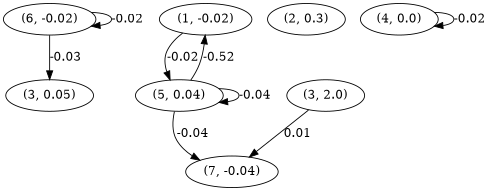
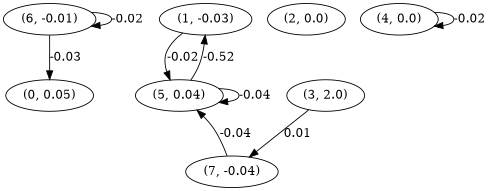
  digraph {
-   n1 [label="(3, 0.05)"]
-   n2 [label="(1, -0.02)"]
+   n1 [label="(0, 0.05)"]
+   n2 [label="(1, -0.03)"]
    n3 [label="(5, 0.04)"]
-   n4 [label="(2, 0.3)"]
+   n4 [label="(2, 0.0)"]
    n5 [label="(3, 2.0)"]
    n6 [label="(7, -0.04)"]
    n7 [label="(4, 0.0)"]
-   n8 [label="(6, -0.02)"]
+   n8 [label="(6, -0.01)"]
    n2 -> n3 [label=-0.02]
    n3 -> n2 [label=-0.52]
    n3 -> n3 [label=-0.04]
    n5 -> n6 [label=0.01]
-   n3 -> n6 [label=-0.04]
+   n6 -> n3 [label=-0.04]
    n7 -> n7 [label=-0.02]
    n8 -> n1 [label=-0.03]
    n8 -> n8 [label=-0.02]
  }
